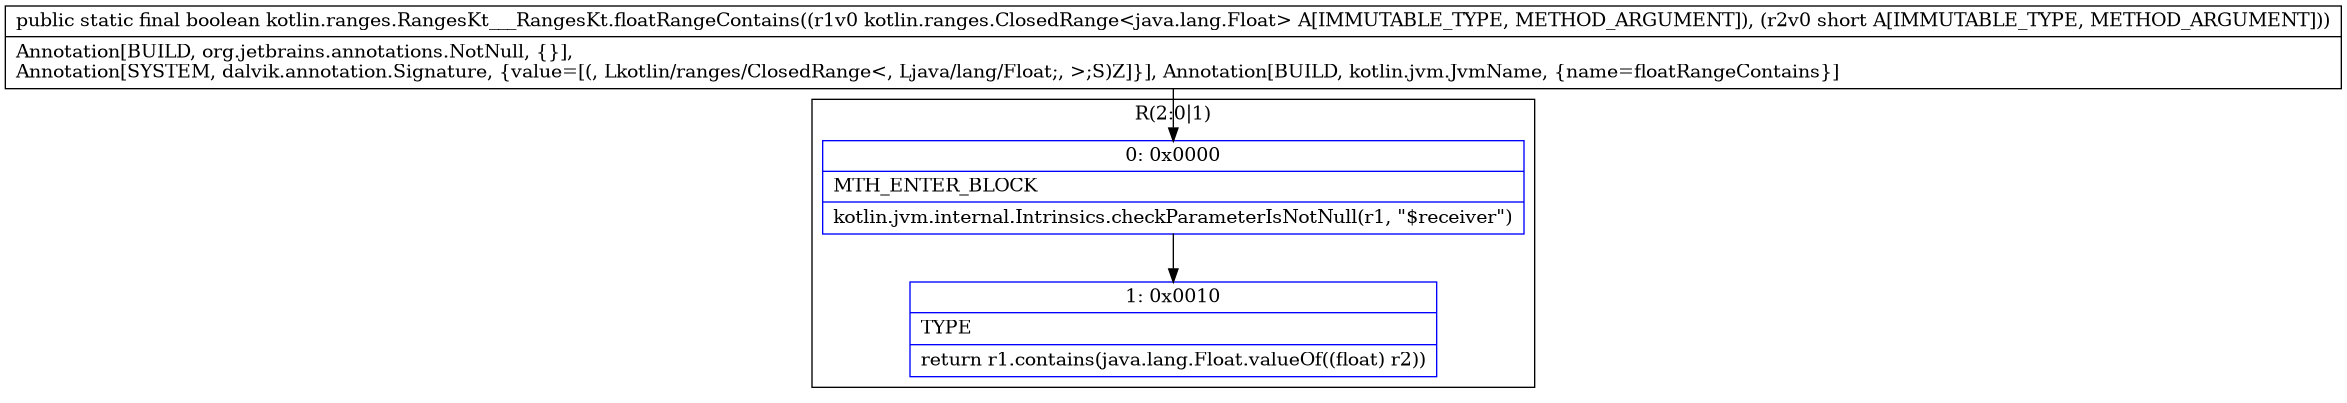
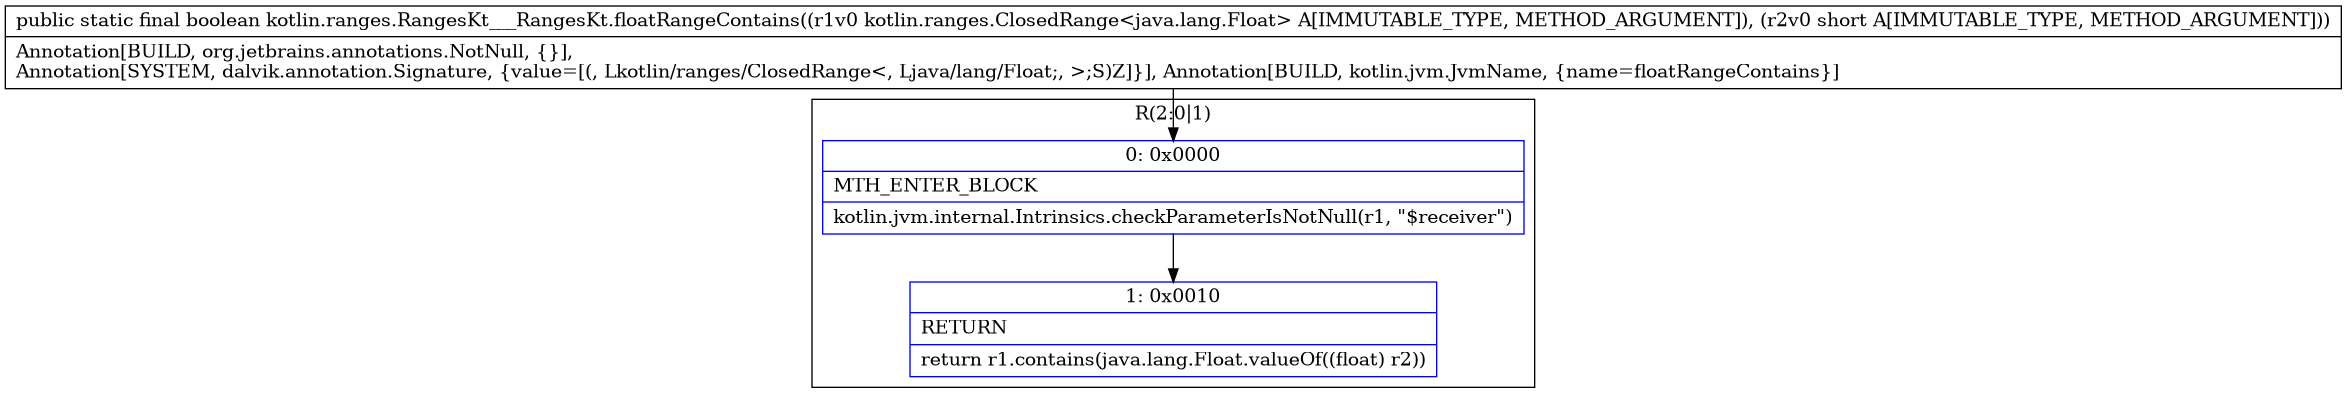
  digraph {
    node [color=blue shape=record]
    n1 [label="{0\:\ 0x0000|MTH_ENTER_BLOCK\l|kotlin.jvm.internal.Intrinsics.checkParameterIsNotNull(r1, \"$receiver\")\l}"]
-   n2 [label="{1\:\ 0x0010|TYPE\l|return r1.contains(java.lang.Float.valueOf((float) r2))\l}"]
+   n2 [label="{1\:\ 0x0010|RETURN\l|return r1.contains(java.lang.Float.valueOf((float) r2))\l}"]
    n3 [label="{public static final boolean kotlin.ranges.RangesKt___RangesKt.floatRangeContains((r1v0 kotlin.ranges.ClosedRange\<java.lang.Float\> A[IMMUTABLE_TYPE, METHOD_ARGUMENT]), (r2v0 short A[IMMUTABLE_TYPE, METHOD_ARGUMENT]))  | Annotation[BUILD, org.jetbrains.annotations.NotNull, \{\}], \lAnnotation[SYSTEM, dalvik.annotation.Signature, \{value=[(, Lkotlin\/ranges\/ClosedRange\<, Ljava\/lang\/Float;, \>;S)Z]\}], Annotation[BUILD, kotlin.jvm.JvmName, \{name=floatRangeContains\}]\l}" color=""]
    subgraph cluster_1 {
      label="R(2:0|1)"
      n1
      n2
    }
    n1 -> n2
    n3 -> n1
  }
